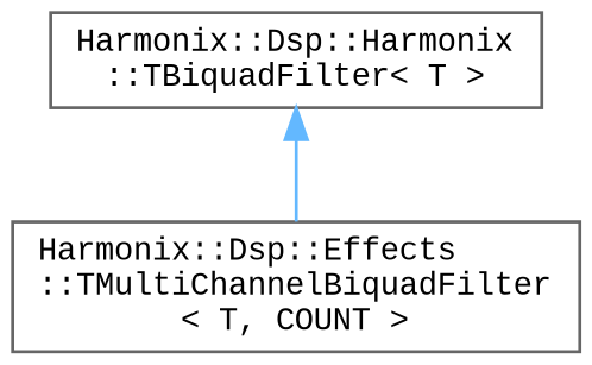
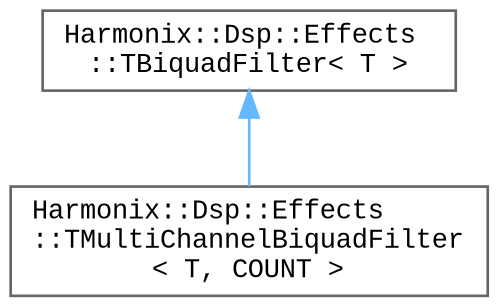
  digraph {
    rankdir=TB
    fontname="Liberation Mono"
    node [color=grey40 fillcolor=white fontname="Liberation Mono" fontsize=10 shape=box style=filled]
-   n1 [height=0.2 label="Harmonix::Dsp::Harmonix\l::TBiquadFilter\< T \>" width=0.4]
+   n1 [height=0.2 label="Harmonix::Dsp::Effects\l::TBiquadFilter\< T \>" width=0.4]
    n2 [height=0.2 label="Harmonix::Dsp::Effects\l::TMultiChannelBiquadFilter\l\< T, COUNT \>" width=0.4]
    n1 -> n2 [color=steelblue1 dir=back fontname="Liberation Mono" fontsize=10 labelfontname=Helvetica labelfontsize=10 style=solid]
  }
